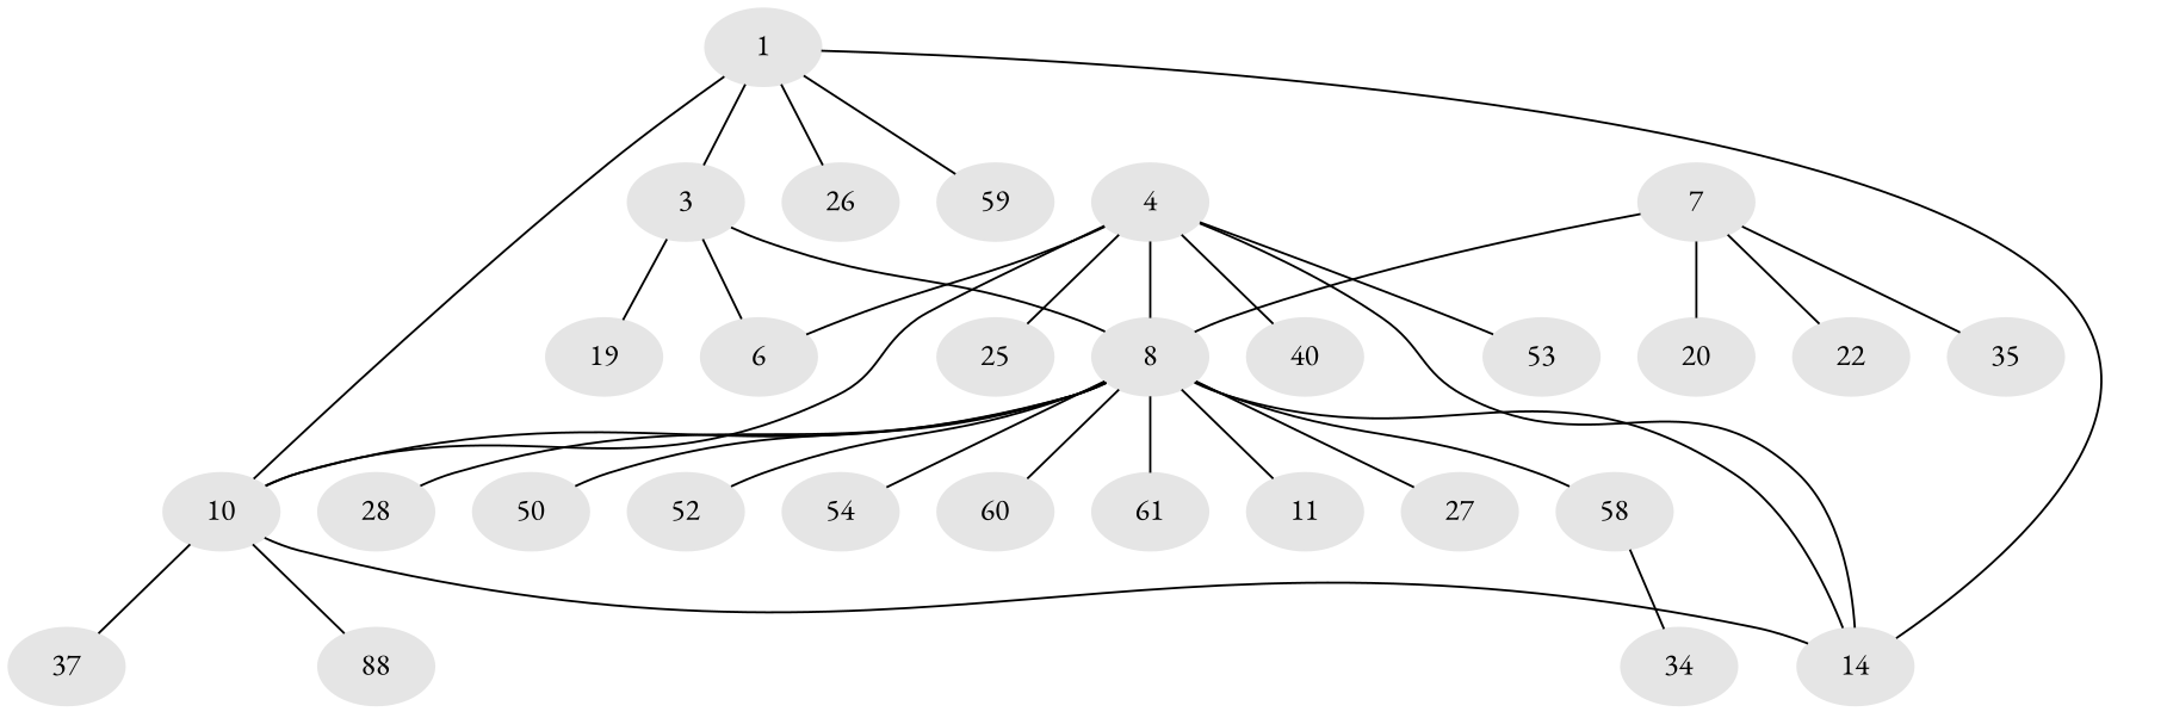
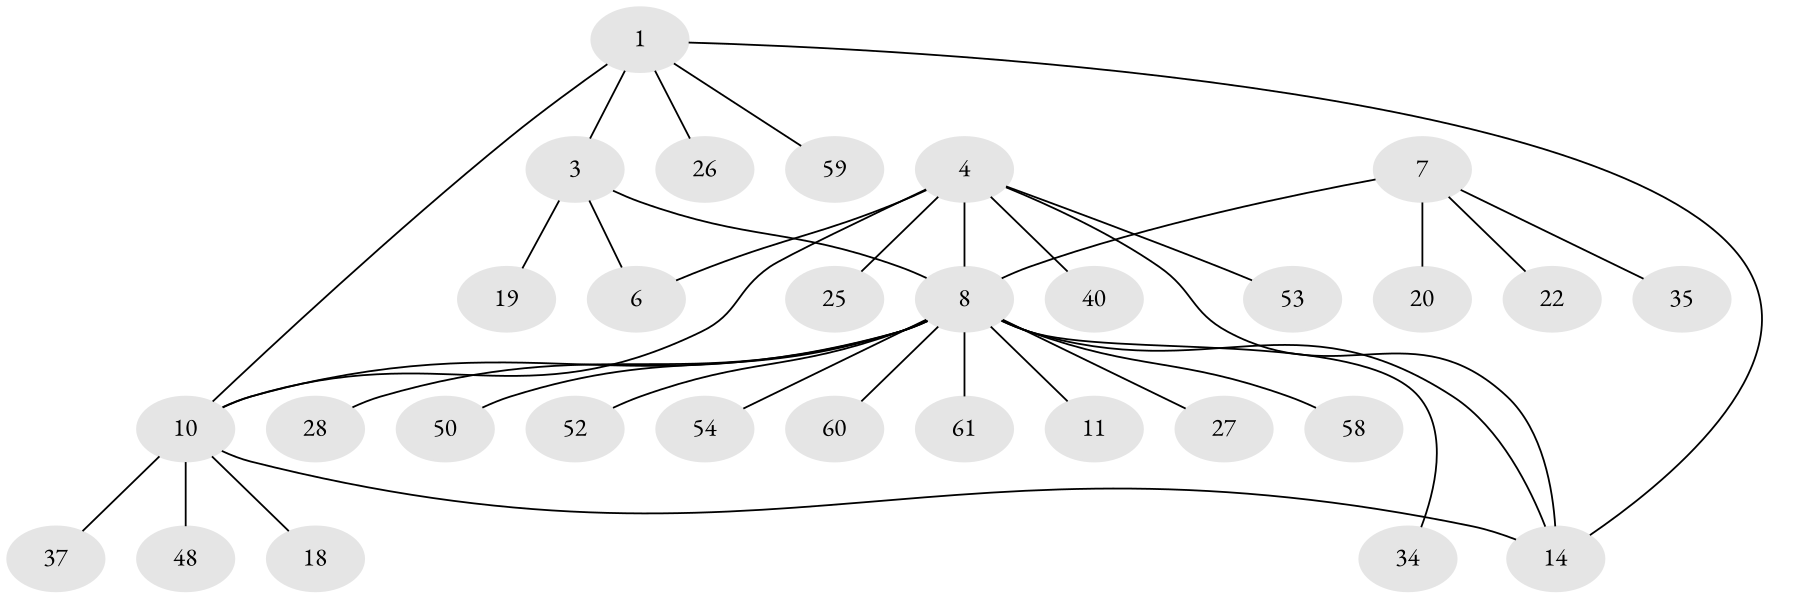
  graph {
    fontname="EB Garamond"
    node [color=gray90 fontname="EB Garamond" style=filled]
    edge [fontname="EB Garamond"]
    1 [super="+2"]
    3 [super="+29"]
    10 [super="+12+42+41"]
    14 [super="+39"]
    n5 [label=26]
    59
    6 [super="+32"]
    8 [super="+30+9+47"]
    19 [super="+23+49+24"]
-   18 [super="+36+21" label=88]
+   18 [super="+36+21"]
    37
+   48
    11
    27 [super="+57"]
    28
    34
    50
    52
    54
    58
    60
    61
    4 [super="+13+5+56+45"]
    25
    40
    53
    7 [super="+38+17+26"]
    20
    22
    35 [super="+51"]
    1 -- 3 [weight=2]
    1 -- 10
    1 -- 14
    1 -- n5
    1 -- 59
    3 -- 6
    3 -- 8 [weight=2]
    3 -- 19
    10 -- 14
    10 -- 18
    10 -- 37
+   10 -- 48
    8 -- 10
    8 -- 14
    8 -- 11
    8 -- 27
    8 -- 28
-   58 -- 34
+   8 -- 34
    8 -- 50
    8 -- 52
    8 -- 54
    8 -- 58
    8 -- 60
    8 -- 61
    4 -- 10
    4 -- 14
    4 -- 6 [weight=2]
    4 -- 8 [weight=3]
    4 -- 25
    4 -- 40
    4 -- 53
    7 -- 8 [weight=2]
    7 -- 20
    7 -- 22
    7 -- 35
  }
